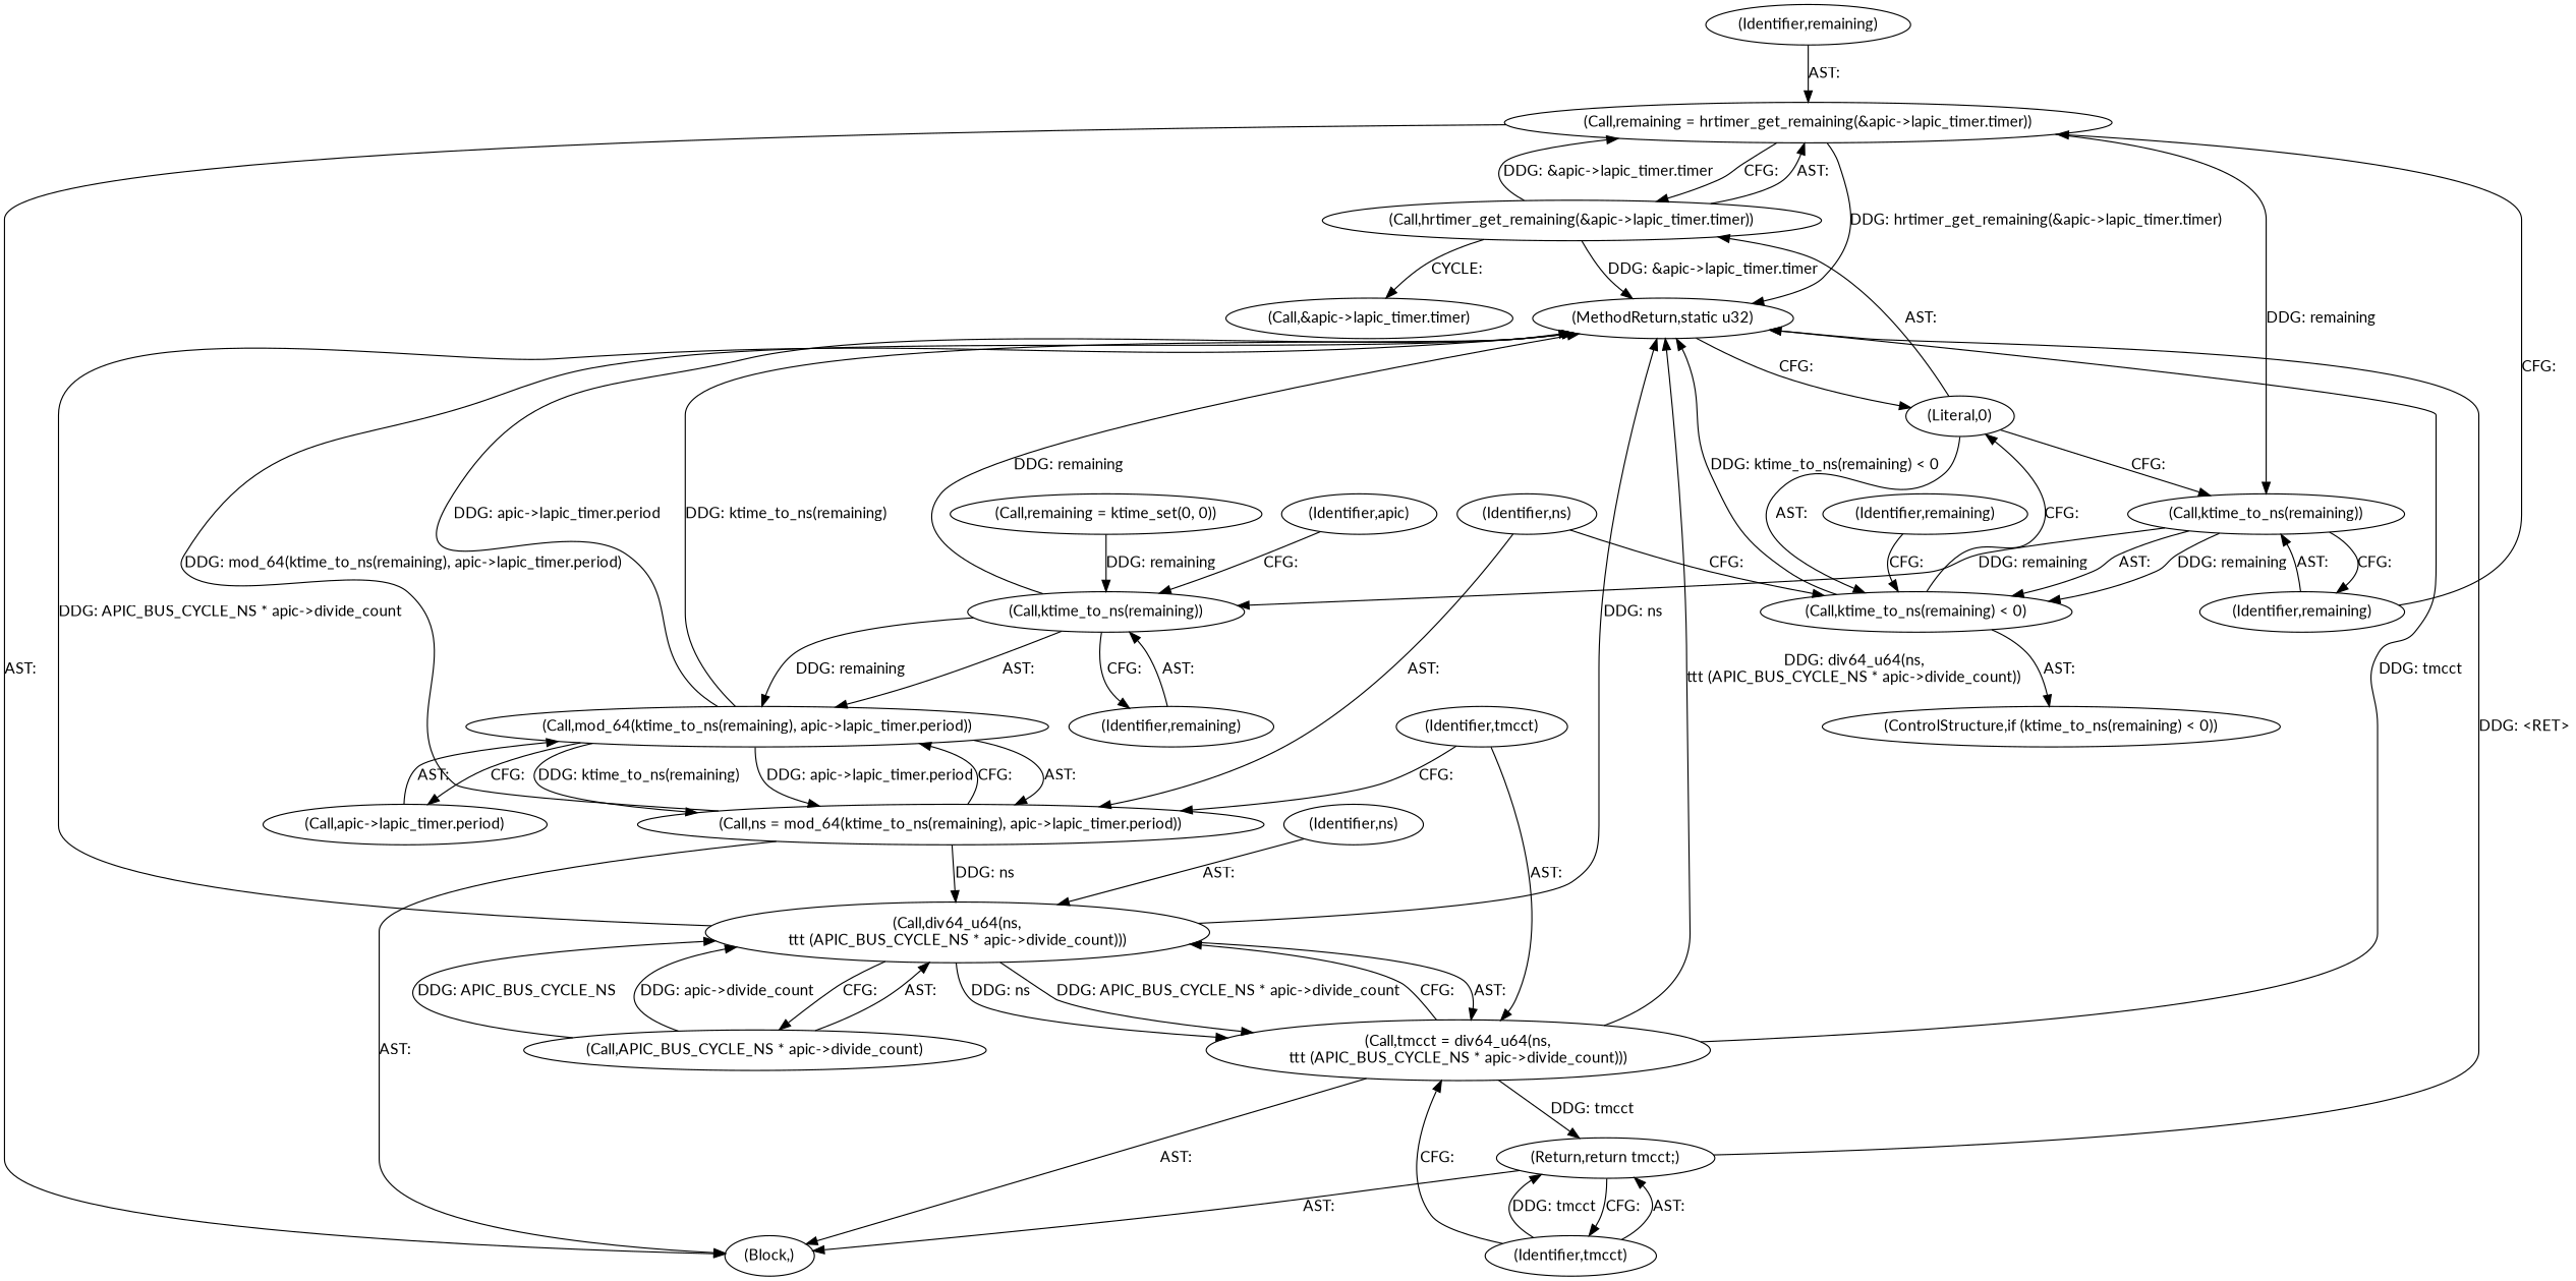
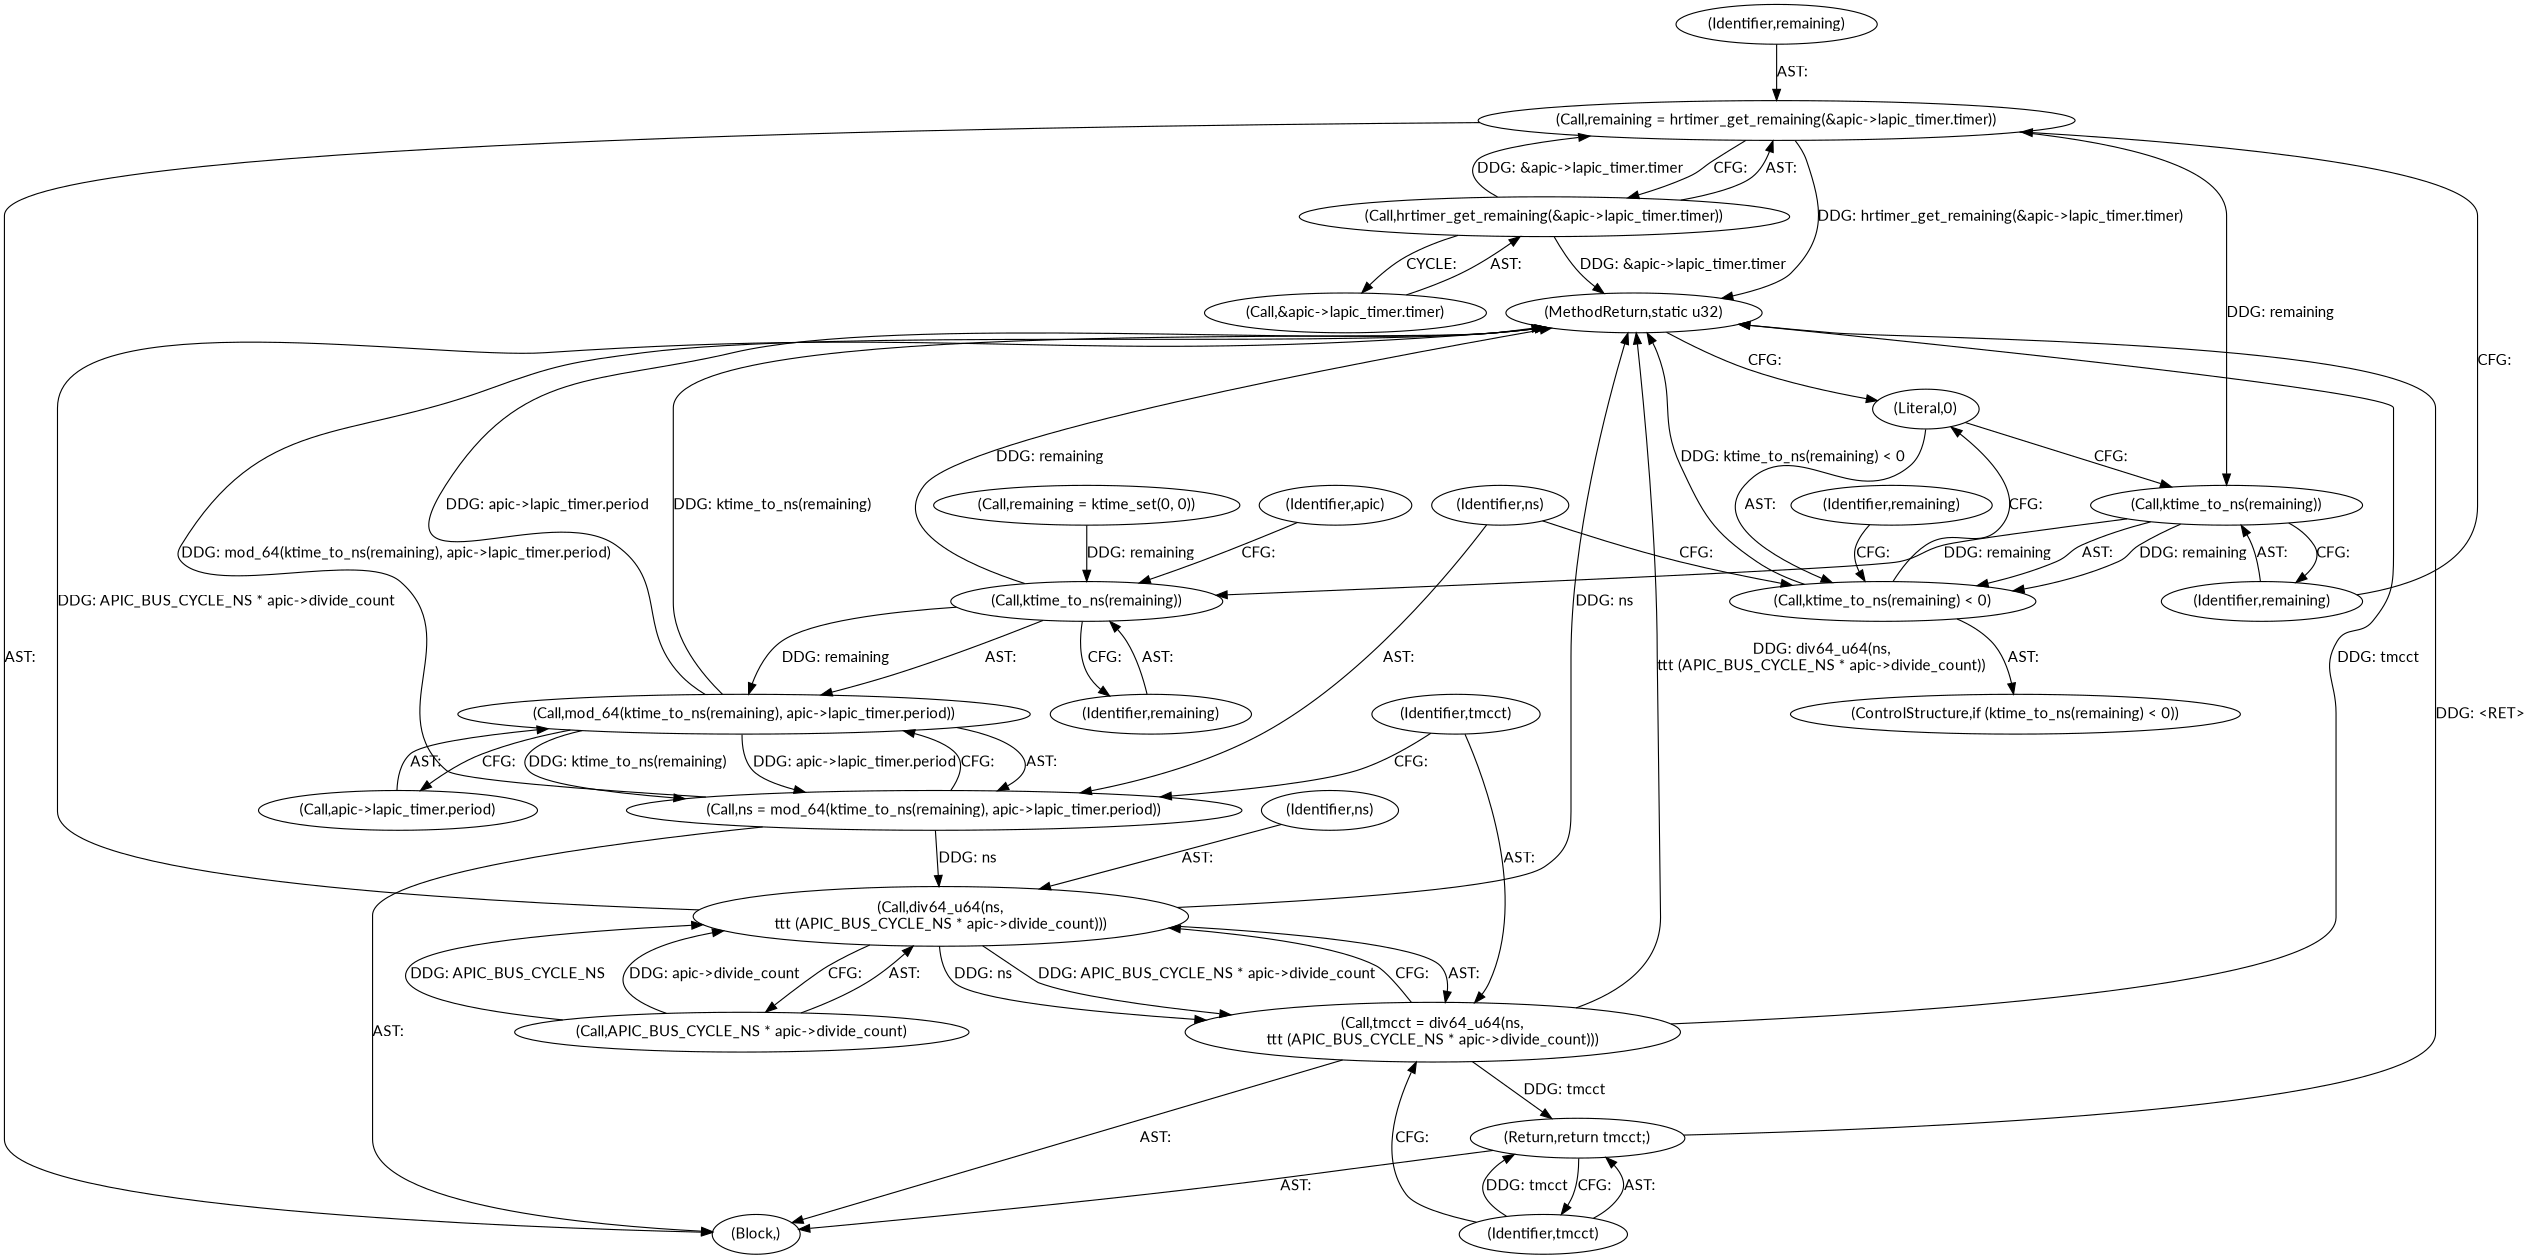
  digraph {
    fontname=Lato
    node [fontname=Lato]
    edge [fontname=Lato]
    n1 [label="(Call,remaining = hrtimer_get_remaining(&apic->lapic_timer.timer))"]
    n2 [label="(Call,hrtimer_get_remaining(&apic->lapic_timer.timer))"]
    n3 [label="(Call,ktime_to_ns(remaining))"]
    n4 [label="(MethodReturn,static u32)"]
    n5 [label="(Block,)"]
    n6 [label="(Call,&apic->lapic_timer.timer)"]
    n7 [label="(Call,ktime_to_ns(remaining) < 0)"]
    n8 [label="(Call,ktime_to_ns(remaining))"]
    n9 [label="(Identifier,remaining)"]
    n10 [label="(Literal,0)"]
    n11 [label="(ControlStructure,if (ktime_to_ns(remaining) < 0))"]
    n12 [label="(Call,mod_64(ktime_to_ns(remaining), apic->lapic_timer.period))"]
    n13 [label="(Identifier,remaining)"]
    n14 [label="(Call,ns = mod_64(ktime_to_ns(remaining), apic->lapic_timer.period))"]
    n15 [label="(Call,apic->lapic_timer.period)"]
    n16 [label="(Call,div64_u64(ns,\n\t\t\t (APIC_BUS_CYCLE_NS * apic->divide_count)))"]
    n17 [label="(Call,tmcct = div64_u64(ns,\n\t\t\t (APIC_BUS_CYCLE_NS * apic->divide_count)))"]
    n18 [label="(Call,APIC_BUS_CYCLE_NS * apic->divide_count)"]
    n19 [label="(Return,return tmcct;)"]
    n20 [label="(Identifier,tmcct)"]
    n21 [label="(Identifier,ns)"]
    n22 [label="(Call,remaining = ktime_set(0, 0))"]
    n23 [label="(Identifier,remaining)"]
    n24 [label="(Identifier,ns)"]
    n25 [label="(Identifier,tmcct)"]
    n26 [label="(Identifier,remaining)"]
    n27 [label="(Identifier,apic)"]
    n1 -> n2 [label="CFG: "]
    n1 -> n3 [label="DDG: remaining"]
    n1 -> n4 [label="DDG: hrtimer_get_remaining(&apic->lapic_timer.timer)"]
    n1 -> n5 [label="AST: "]
    n2 -> n1 [label="AST: "]
    n2 -> n1 [label="DDG: &apic->lapic_timer.timer"]
    n2 -> n4 [label="DDG: &apic->lapic_timer.timer"]
    n2 -> n6 [label="CYCLE: "]
    n3 -> n7 [label="AST: "]
    n3 -> n7 [label="DDG: remaining"]
    n3 -> n8 [label="DDG: remaining"]
    n3 -> n9 [label="CFG: "]
    n4 -> n10 [label="CFG: "]
-   n10 -> n2 [label="AST: "]
+   n6 -> n2 [label="AST: "]
    n7 -> n4 [label="DDG: ktime_to_ns(remaining) < 0"]
    n7 -> n10 [label="CFG: "]
    n7 -> n11 [label="AST: "]
    n8 -> n4 [label="DDG: remaining"]
    n8 -> n12 [label="AST: "]
    n8 -> n12 [label="DDG: remaining"]
    n8 -> n13 [label="CFG: "]
    n9 -> n1 [label="CFG: "]
    n9 -> n3 [label="AST: "]
    n10 -> n3 [label="CFG: "]
    n10 -> n7 [label="AST: "]
    n12 -> n4 [label="DDG: ktime_to_ns(remaining)"]
    n12 -> n4 [label="DDG: apic->lapic_timer.period"]
    n12 -> n14 [label="AST: "]
    n12 -> n14 [label="DDG: ktime_to_ns(remaining)"]
    n12 -> n14 [label="DDG: apic->lapic_timer.period"]
    n12 -> n15 [label="CFG: "]
    n13 -> n8 [label="AST: "]
    n14 -> n4 [label="DDG: mod_64(ktime_to_ns(remaining), apic->lapic_timer.period)"]
    n14 -> n5 [label="AST: "]
    n14 -> n12 [label="CFG: "]
    n14 -> n16 [label="DDG: ns"]
    n15 -> n12 [label="AST: "]
    n16 -> n4 [label="DDG: ns"]
    n16 -> n4 [label="DDG: APIC_BUS_CYCLE_NS * apic->divide_count"]
    n16 -> n17 [label="AST: "]
    n16 -> n17 [label="DDG: ns"]
    n16 -> n17 [label="DDG: APIC_BUS_CYCLE_NS * apic->divide_count"]
    n16 -> n18 [label="CFG: "]
    n17 -> n4 [label="DDG: div64_u64(ns,\n\t\t\t (APIC_BUS_CYCLE_NS * apic->divide_count))"]
    n17 -> n4 [label="DDG: tmcct"]
    n17 -> n5 [label="AST: "]
    n17 -> n16 [label="CFG: "]
    n17 -> n19 [label="DDG: tmcct"]
    n18 -> n16 [label="AST: "]
    n18 -> n16 [label="DDG: APIC_BUS_CYCLE_NS"]
    n18 -> n16 [label="DDG: apic->divide_count"]
    n19 -> n4 [label="DDG: <RET>"]
    n19 -> n5 [label="AST: "]
    n19 -> n20 [label="CFG: "]
    n20 -> n17 [label="CFG: "]
    n20 -> n19 [label="AST: "]
    n20 -> n19 [label="DDG: tmcct"]
    n21 -> n7 [label="CFG: "]
    n21 -> n14 [label="AST: "]
    n22 -> n8 [label="DDG: remaining"]
    n23 -> n7 [label="CFG: "]
    n24 -> n16 [label="AST: "]
    n25 -> n14 [label="CFG: "]
    n25 -> n17 [label="AST: "]
    n26 -> n1 [label="AST: "]
    n27 -> n8 [label="CFG: "]
  }
